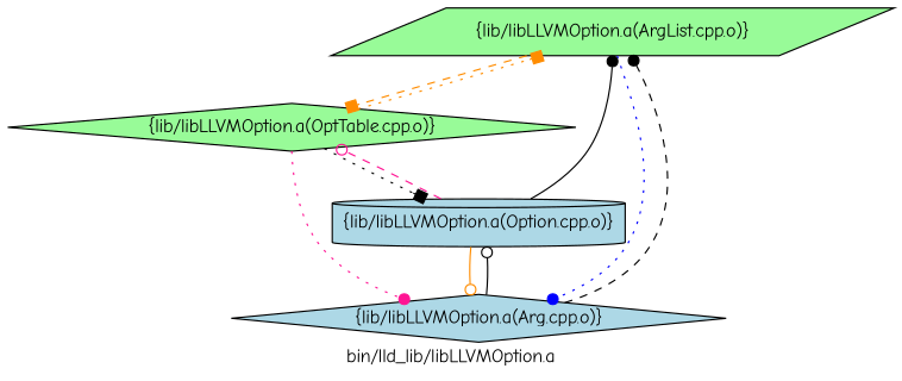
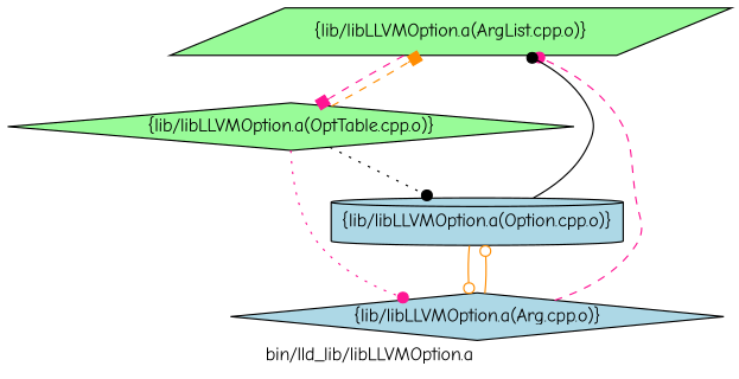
  digraph {
    fontname="Comic Neue"
    label="bin/lld_lib/libLLVMOption.a"
    rankdir=TB
    node [fillcolor=palegreen fontname="Comic Neue" group=1 shape=diamond style=filled]
    edge [arrowhead=dot color=black fontname="Comic Neue" style=dashed]
    n1 [label="{lib/libLLVMOption.a(ArgList.cpp.o)}" shape=parallelogram]
    n2 [label="{lib/libLLVMOption.a(OptTable.cpp.o)}"]
    n3 [fillcolor=lightblue label="{lib/libLLVMOption.a(Arg.cpp.o)}"]
    n4 [fillcolor=lightblue label="{lib/libLLVMOption.a(Option.cpp.o)}" shape=cylinder]
    subgraph sub_1 {
      rank=same
      n1
    }
-   n1 -> n2 [arrowhead=box color=darkorange]
-   n1 -> n3 [color=blue style=dotted]
-   n2 -> n1 [arrowhead=box color=darkorange style=dotted]
+   n1 -> n2 [arrowhead=box color=deeppink]
+   n2 -> n1 [arrowhead=box color=darkorange]
    n2 -> n3 [color=deeppink style=dotted]
-   n2 -> n4 [arrowhead=box style=dotted]
-   n3 -> n1
-   n3 -> n4 [arrowhead=odot style=solid]
+   n2 -> n4 [style=dotted]
+   n3 -> n1 [color=deeppink]
+   n3 -> n4 [arrowhead=odot color=darkorange style=solid]
    n4 -> n1 [style=solid]
-   n4 -> n2 [arrowhead=odot color=deeppink]
    n4 -> n3 [arrowhead=odot color=darkorange style=solid]
  }
